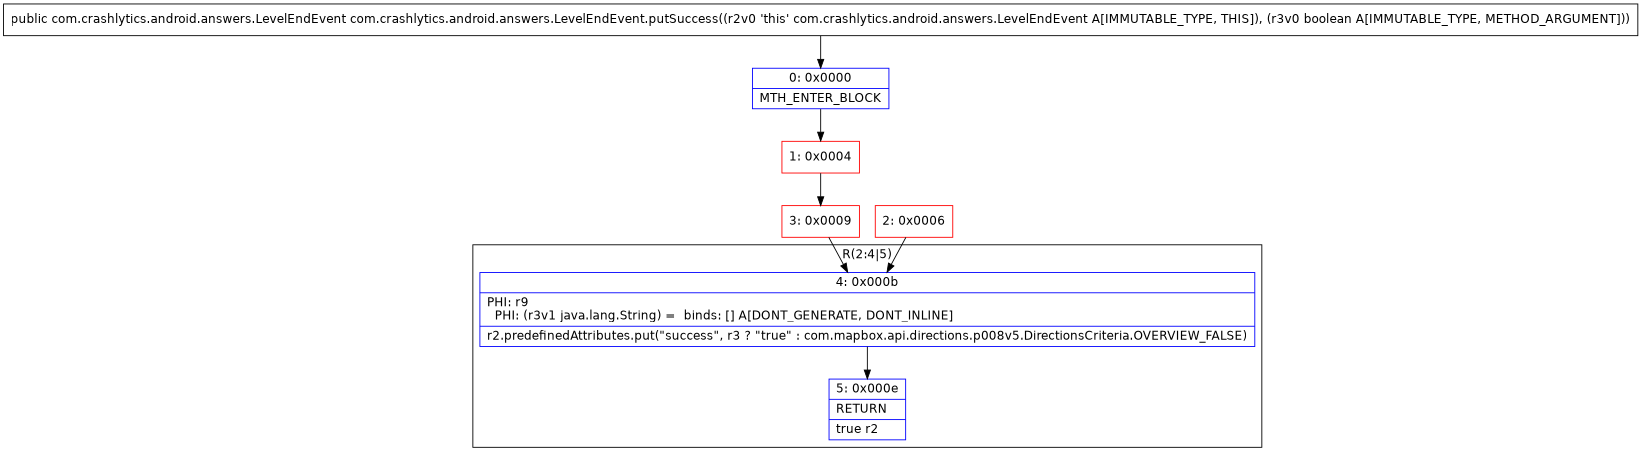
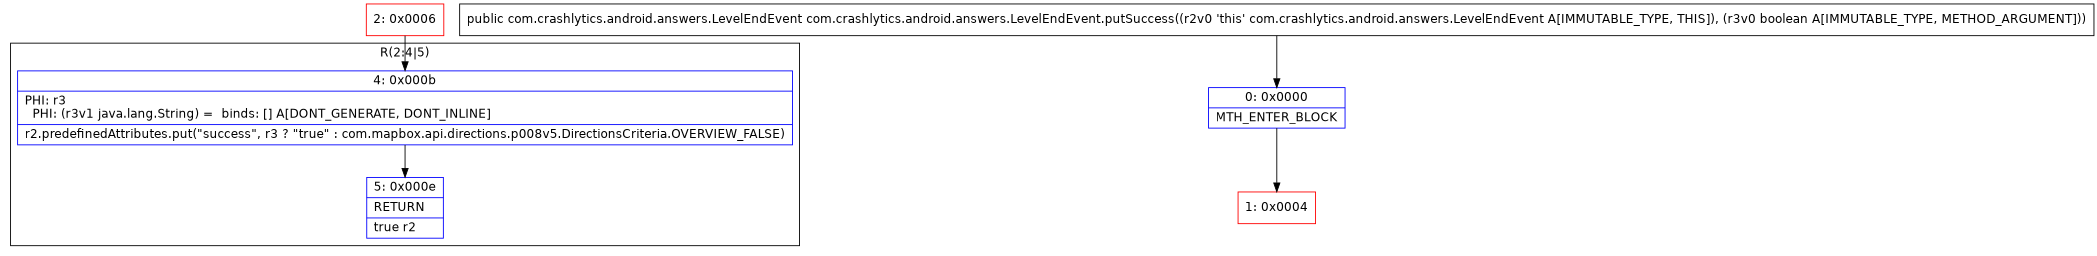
  digraph {
    fontname="DejaVu Sans"
    node [color=blue fontname="DejaVu Sans" shape=record]
    edge [fontname="DejaVu Sans"]
-   n1 [label="{4\:\ 0x000b|PHI: r9 \l  PHI: (r3v1 java.lang.String) =  binds: [] A[DONT_GENERATE, DONT_INLINE]\l|r2.predefinedAttributes.put(\"success\", r3 ? \"true\" : com.mapbox.api.directions.p008v5.DirectionsCriteria.OVERVIEW_FALSE)\l}"]
+   n1 [label="{4\:\ 0x000b|PHI: r3 \l  PHI: (r3v1 java.lang.String) =  binds: [] A[DONT_GENERATE, DONT_INLINE]\l|r2.predefinedAttributes.put(\"success\", r3 ? \"true\" : com.mapbox.api.directions.p008v5.DirectionsCriteria.OVERVIEW_FALSE)\l}"]
    n2 [label="{5\:\ 0x000e|RETURN\l|true r2\l}"]
    n3 [label="{0\:\ 0x0000|MTH_ENTER_BLOCK\l}"]
    n4 [color=red label="{1\:\ 0x0004}"]
-   n5 [color=red label="{3\:\ 0x0009}"]
    n6 [color=red label="{2\:\ 0x0006}"]
    n7 [label="{public com.crashlytics.android.answers.LevelEndEvent com.crashlytics.android.answers.LevelEndEvent.putSuccess((r2v0 'this' com.crashlytics.android.answers.LevelEndEvent A[IMMUTABLE_TYPE, THIS]), (r3v0 boolean A[IMMUTABLE_TYPE, METHOD_ARGUMENT])) }" color=""]
    subgraph cluster_1 {
      label="R(2:4|5)"
      n1
      n2
    }
    n1 -> n2
    n3 -> n4
-   n4 -> n5
-   n5 -> n1
    n6 -> n1
    n7 -> n3
  }
